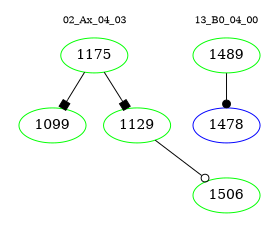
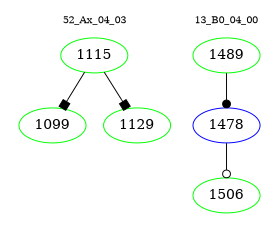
  digraph {
    node [color=green]
    edge [arrowhead=box color=black]
-   n1 [label=1175]
+   n1 [label=1115]
    n2 [label=1099]
    n3 [label=1129]
    n4 [label=1489]
    n5 [color=blue label=1478]
    n6 [label=1506]
    subgraph cluster_1 {
      color=white
      fontsize=10
-     label="02_Ax_04_03"
+     label="52_Ax_04_03"
      n1
      n2
      n3
    }
    subgraph cluster_2 {
      color=white
      fontsize=10
      label="13_B0_04_00"
      n4
      n5
      n6
    }
    n1 -> n2
    n1 -> n3
    n4 -> n5 [arrowhead=dot]
-   n3 -> n6 [arrowhead=odot]
+   n5 -> n6 [arrowhead=odot]
  }
